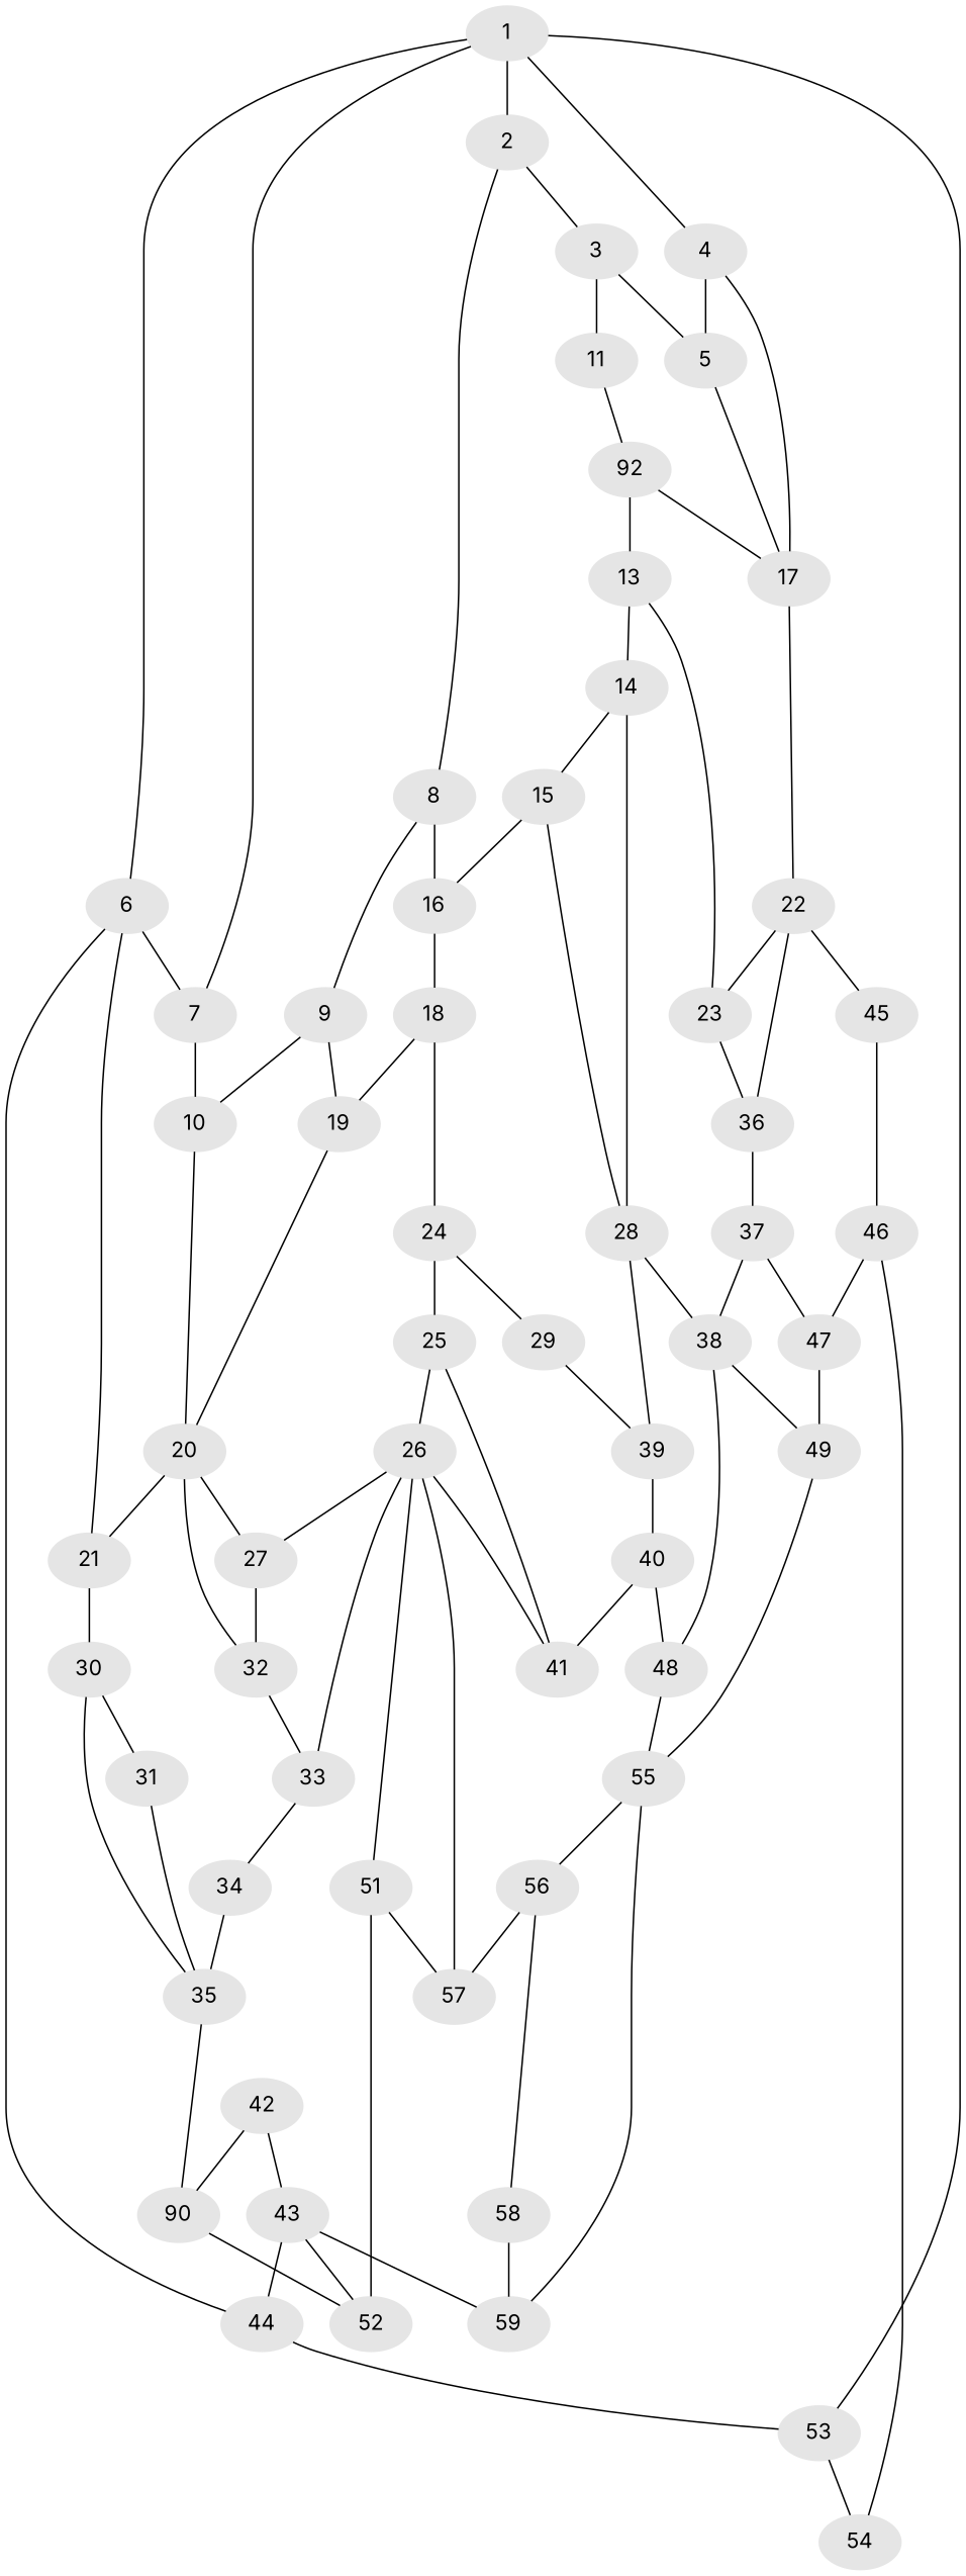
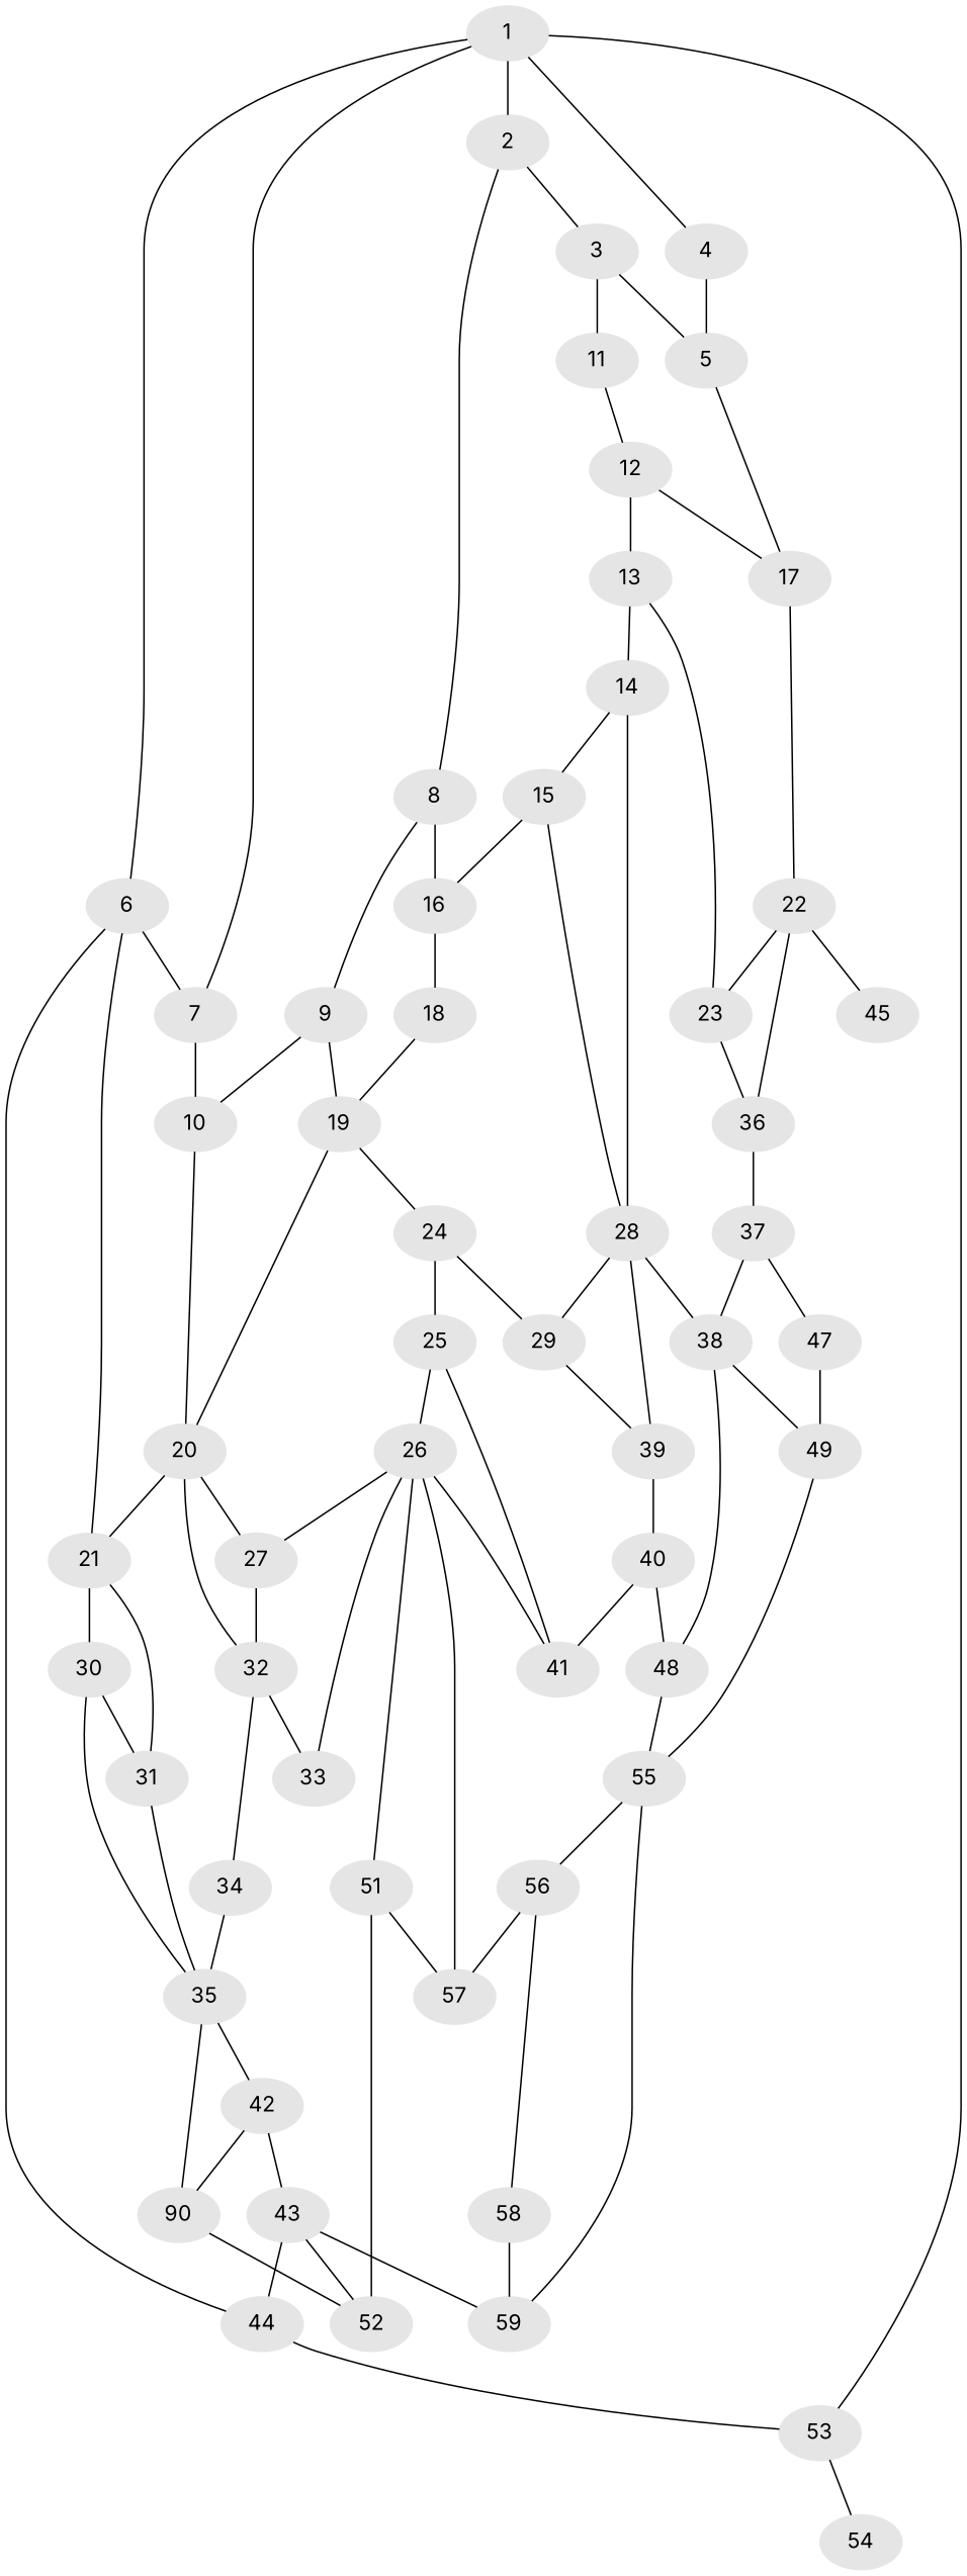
  graph {
    fontname=Inter
    node [color=gray90 fontname=Inter style=filled]
    edge [fontname=Inter weight=1.0]
    1
    2
    4
    6
    7
    53
    3
    8
    5
    17
    21
    44
    10
    54
    11
    9
    16
-   12 [label=92]
+   12
    22
    30
    31
    20
    19
    18
    27
    32
    13
    14
    23
    15
    28
    36
    29
    38
    39
    24
    45
    25
    33
    35
    37
-   46
    26
    41
    51
    57
    34
    52
    48
    49
    40
    42
    n53 [label=90]
    43
    47
    55
    59
    56
    58
    1 -- 2
    1 -- 4
    1 -- 6
    1 -- 7
    1 -- 53
    2 -- 3
    2 -- 8
    4 -- 5
-   4 -- 17
    6 -- 7
    6 -- 21
    6 -- 44
    7 -- 10
    53 -- 54 [weight=2.0]
    3 -- 5
    3 -- 11 [weight=2.0]
    8 -- 9
    8 -- 16
    5 -- 17
    17 -- 22 [weight=2.0]
    21 -- 30
+   21 -- 31
    44 -- 53
    10 -- 20
    11 -- 12
    9 -- 10
    9 -- 19
    16 -- 18
    12 -- 17
    12 -- 13
    22 -- 23
    22 -- 36
    22 -- 45 [weight=2.0]
    30 -- 31
    30 -- 35
    31 -- 35
    20 -- 21 [weight=2.0]
    20 -- 27
    20 -- 32
    19 -- 20
    18 -- 19
-   18 -- 24
+   19 -- 24
    27 -- 32
    32 -- 33
    13 -- 14
    13 -- 23
    14 -- 15
    14 -- 28
    23 -- 36
    15 -- 16
    15 -- 28
+   28 -- 29
    28 -- 38 [weight=2.0]
    28 -- 39
    36 -- 37
    29 -- 39
    38 -- 48
    38 -- 49
    39 -- 40
    24 -- 29
    24 -- 25
-   45 -- 46 [weight=2.0]
    25 -- 26
    25 -- 41
-   33 -- 34
+   32 -- 34
+   35 -- 42
    35 -- n53
    37 -- 38
    37 -- 47
-   46 -- 54 [weight=2.0]
-   46 -- 47
    26 -- 27
    26 -- 33
    26 -- 41
    26 -- 51
    26 -- 57
    51 -- 57
    51 -- 52
    34 -- 35 [weight=2.0]
    48 -- 55
    49 -- 55
    40 -- 41
    40 -- 48
    42 -- n53
    42 -- 43
    n53 -- 52
    43 -- 44 [weight=2.0]
    43 -- 52
    43 -- 59 [weight=2.0]
    47 -- 49
    55 -- 59
    55 -- 56
    56 -- 57
    56 -- 58
    58 -- 59 [weight=2.0]
  }
